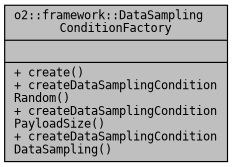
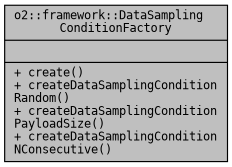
  digraph {
    fontname="DejaVu Sans Mono"
-   n1 [color=black fillcolor=grey75 fontcolor=black fontname="DejaVu Sans Mono" fontsize=10 height=0.2 label="{o2::framework::DataSampling\lConditionFactory\n||+ create()\l+ createDataSamplingCondition\lRandom()\l+ createDataSamplingCondition\lPayloadSize()\l+ createDataSamplingCondition\lDataSampling()\l}" shape=record style=filled width=0.4]
+   n1 [color=black fillcolor=grey75 fontcolor=black fontname="DejaVu Sans Mono" fontsize=10 height=0.2 label="{o2::framework::DataSampling\lConditionFactory\n||+ create()\l+ createDataSamplingCondition\lRandom()\l+ createDataSamplingCondition\lPayloadSize()\l+ createDataSamplingCondition\lNConsecutive()\l}" shape=record style=filled width=0.4]
  }
